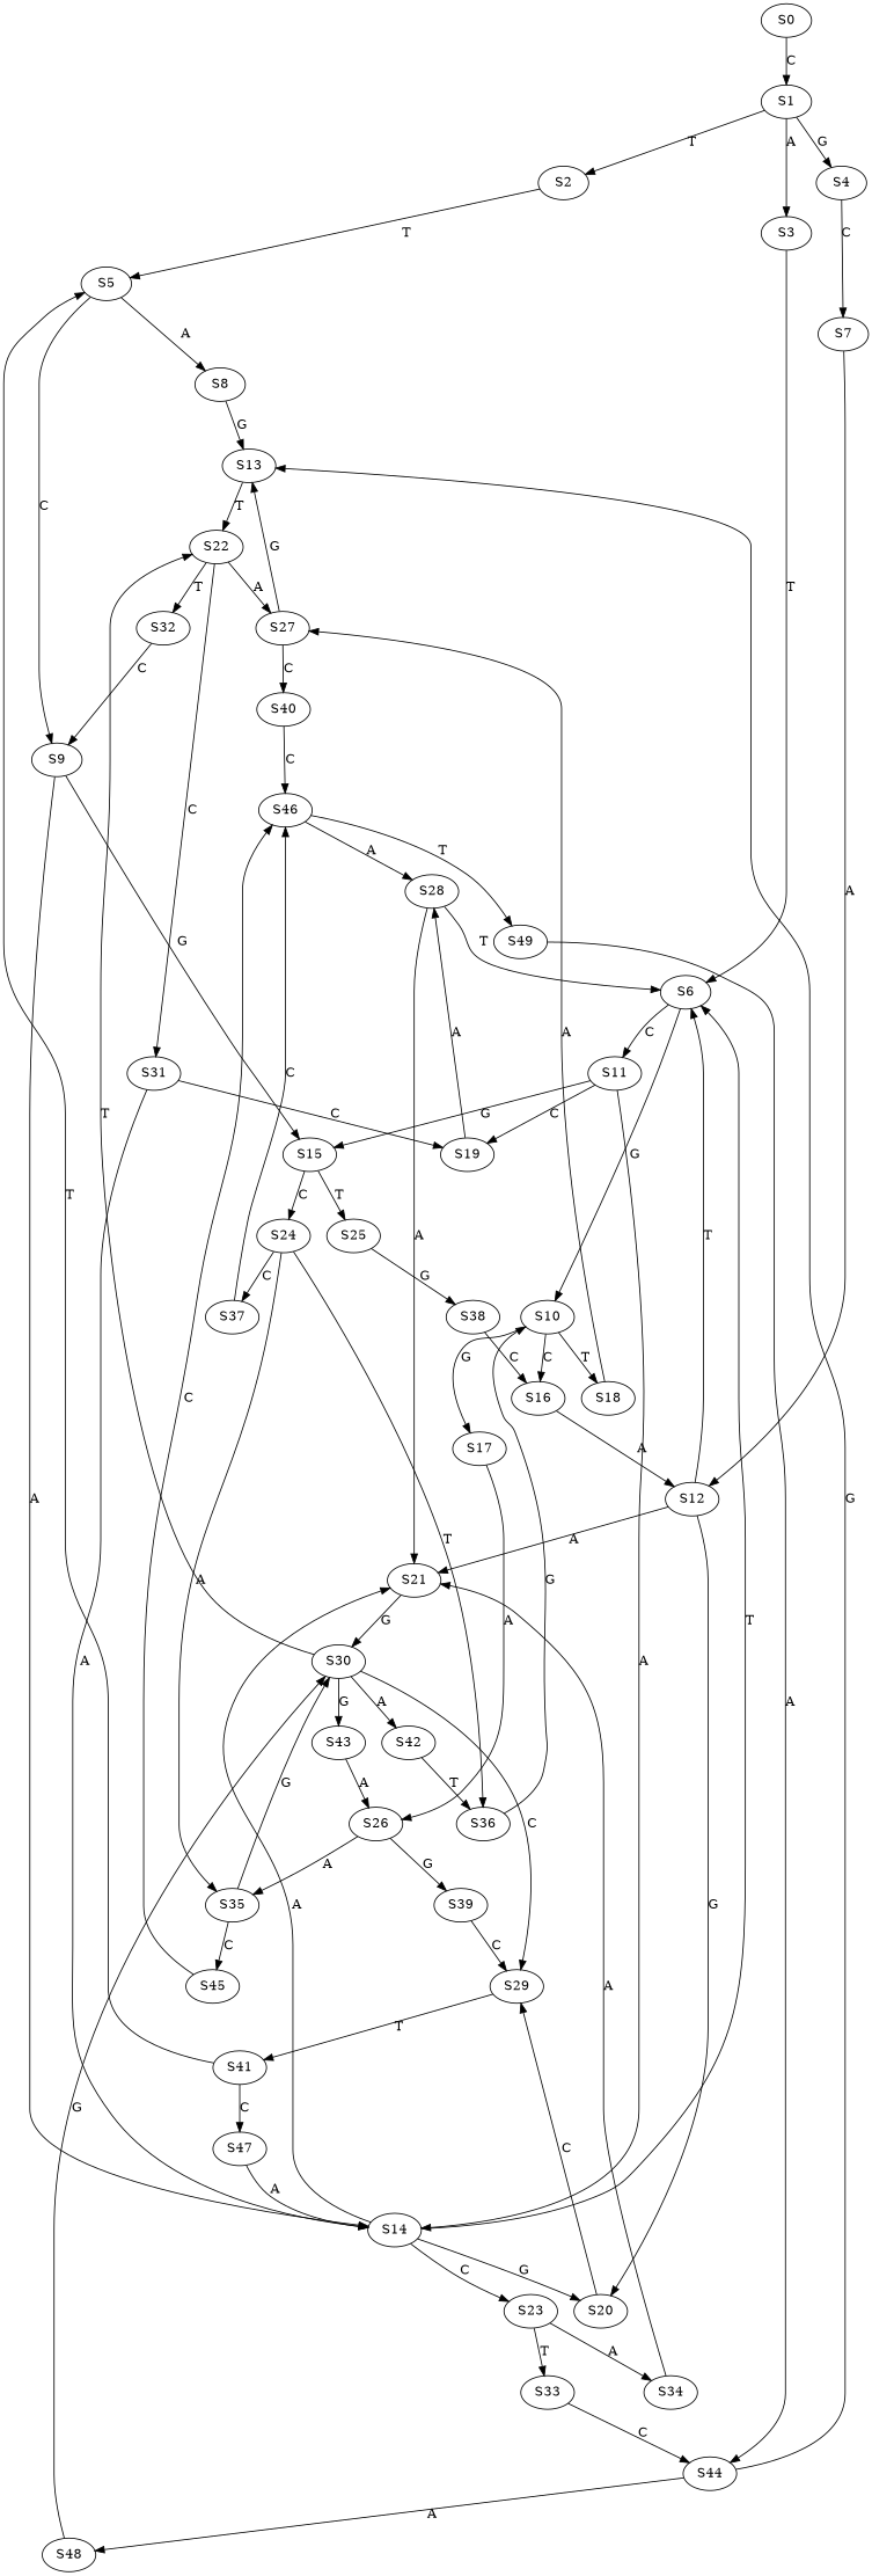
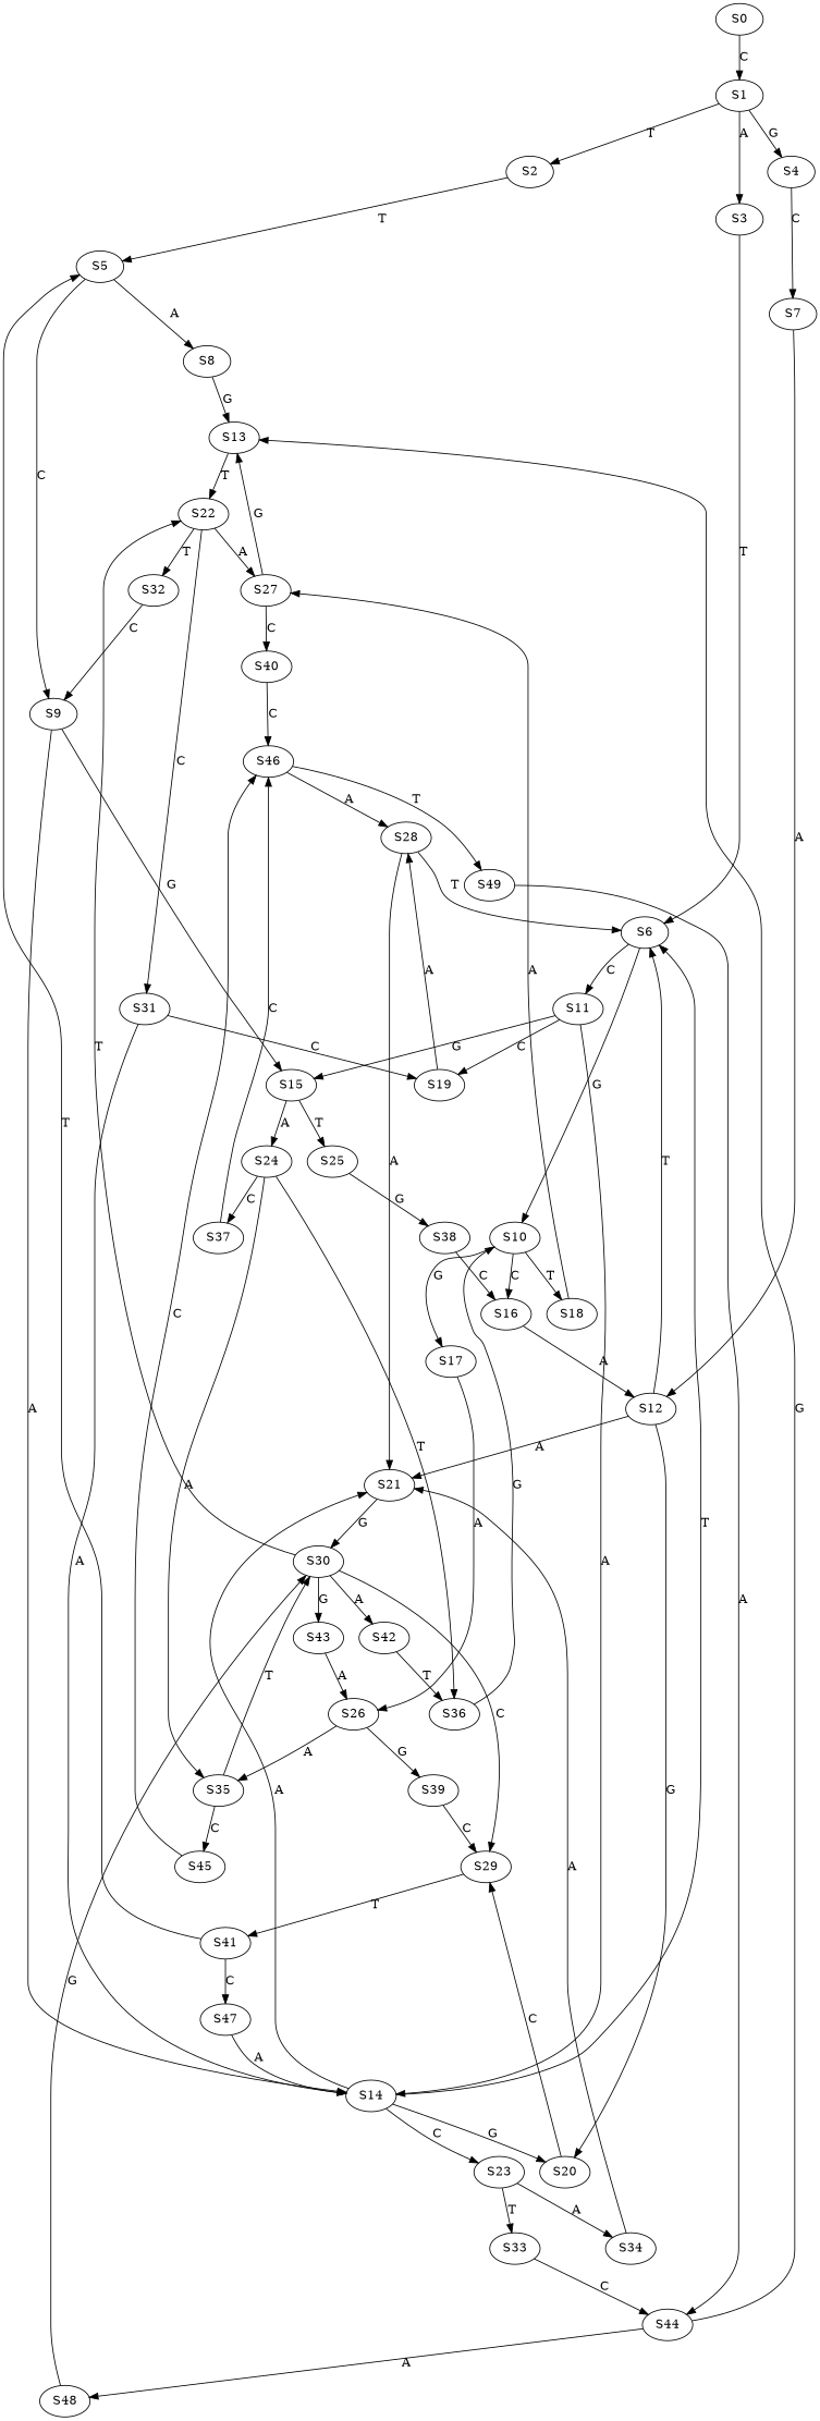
  strict digraph {
    S0
    S1
    S2
    S3
    S4
    S5
    S6
    S7
    S8
    S9
    S10
    S11
    S12
    S13
    S14
    S15
    S16
    S17
    S18
    S19
    S20
    S21
    S22
    S23
    S24
    S25
    S26
    S27
    S28
    S29
    S30
    S31
    S32
    S33
    S34
    S35
    S36
    S37
    S38
    S39
    S40
    S41
    S42
    S43
    S44
    S45
    S46
    S47
    S48
    S49
    S0 -> S1 [label=C]
    S1 -> S2 [label=T]
    S1 -> S3 [label=A]
    S1 -> S4 [label=G]
    S2 -> S5 [label=T]
    S3 -> S6 [label=T]
    S4 -> S7 [label=C]
    S5 -> S8 [label=A]
    S5 -> S9 [label=C]
    S6 -> S10 [label=G]
    S6 -> S11 [label=C]
    S7 -> S12 [label=A]
    S8 -> S13 [label=G]
    S9 -> S14 [label=A]
    S9 -> S15 [label=G]
    S10 -> S16 [label=C]
    S10 -> S17 [label=G]
    S10 -> S18 [label=T]
    S11 -> S14 [label=A]
    S11 -> S15 [label=G]
    S11 -> S19 [label=C]
    S12 -> S6 [label=T]
    S12 -> S20 [label=G]
    S12 -> S21 [label=A]
    S13 -> S22 [label=T]
    S14 -> S6 [label=T]
    S14 -> S20 [label=G]
    S14 -> S21 [label=A]
    S14 -> S23 [label=C]
-   S15 -> S24 [label=C]
+   S15 -> S24 [label=A]
    S15 -> S25 [label=T]
    S16 -> S12 [label=A]
    S17 -> S26 [label=A]
    S18 -> S27 [label=A]
    S19 -> S28 [label=A]
    S20 -> S29 [label=C]
    S21 -> S30 [label=G]
    S22 -> S27 [label=A]
    S22 -> S31 [label=C]
    S22 -> S32 [label=T]
    S23 -> S33 [label=T]
    S23 -> S34 [label=A]
    S24 -> S35 [label=A]
    S24 -> S36 [label=T]
    S24 -> S37 [label=C]
    S25 -> S38 [label=G]
    S26 -> S35 [label=A]
    S26 -> S39 [label=G]
    S27 -> S13 [label=G]
    S27 -> S40 [label=C]
    S28 -> S6 [label=T]
    S28 -> S21 [label=A]
    S29 -> S41 [label=T]
    S30 -> S22 [label=T]
    S30 -> S29 [label=C]
    S30 -> S42 [label=A]
    S30 -> S43 [label=G]
    S31 -> S14 [label=A]
    S31 -> S19 [label=C]
    S32 -> S9 [label=C]
    S33 -> S44 [label=C]
    S34 -> S21 [label=A]
-   S35 -> S30 [label=G]
+   S35 -> S30 [label=T]
    S35 -> S45 [label=C]
    S36 -> S10 [label=G]
    S37 -> S46 [label=C]
    S38 -> S16 [label=C]
    S39 -> S29 [label=C]
    S40 -> S46 [label=C]
    S41 -> S5 [label=T]
    S41 -> S47 [label=C]
    S42 -> S36 [label=T]
    S43 -> S26 [label=A]
    S44 -> S13 [label=G]
    S44 -> S48 [label=A]
    S45 -> S46 [label=C]
    S46 -> S28 [label=A]
    S46 -> S49 [label=T]
    S47 -> S14 [label=A]
    S48 -> S30 [label=G]
    S49 -> S44 [label=A]
  }
